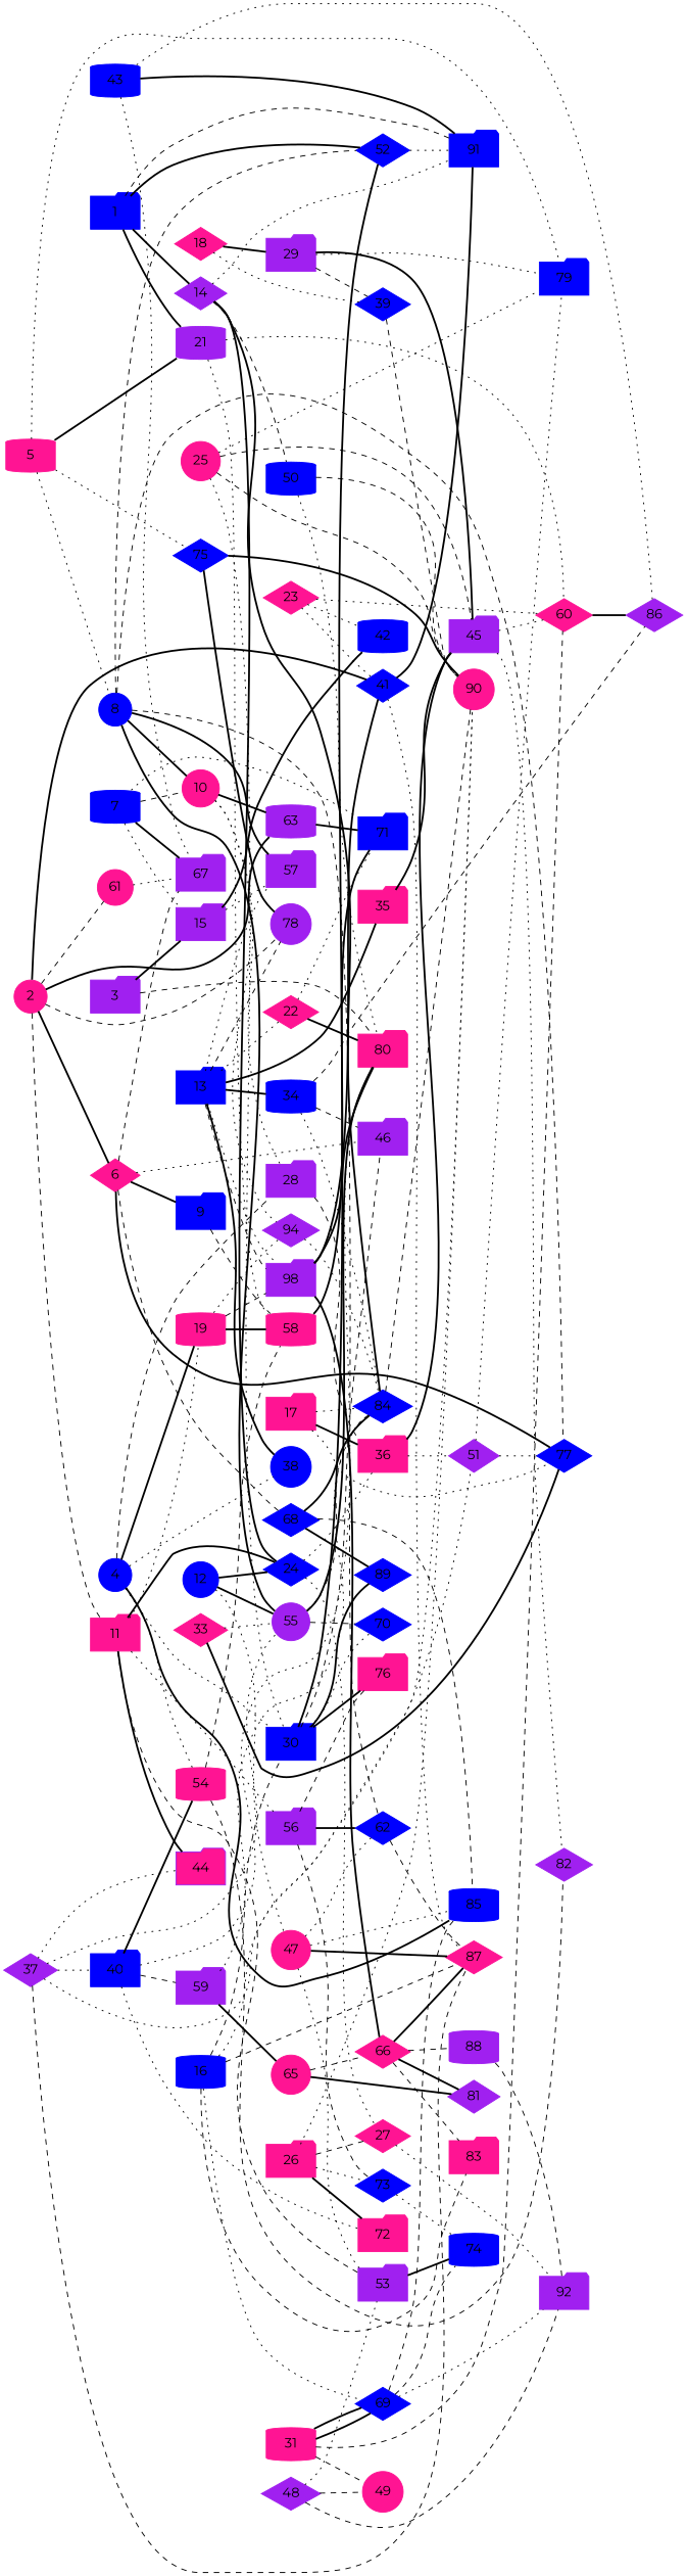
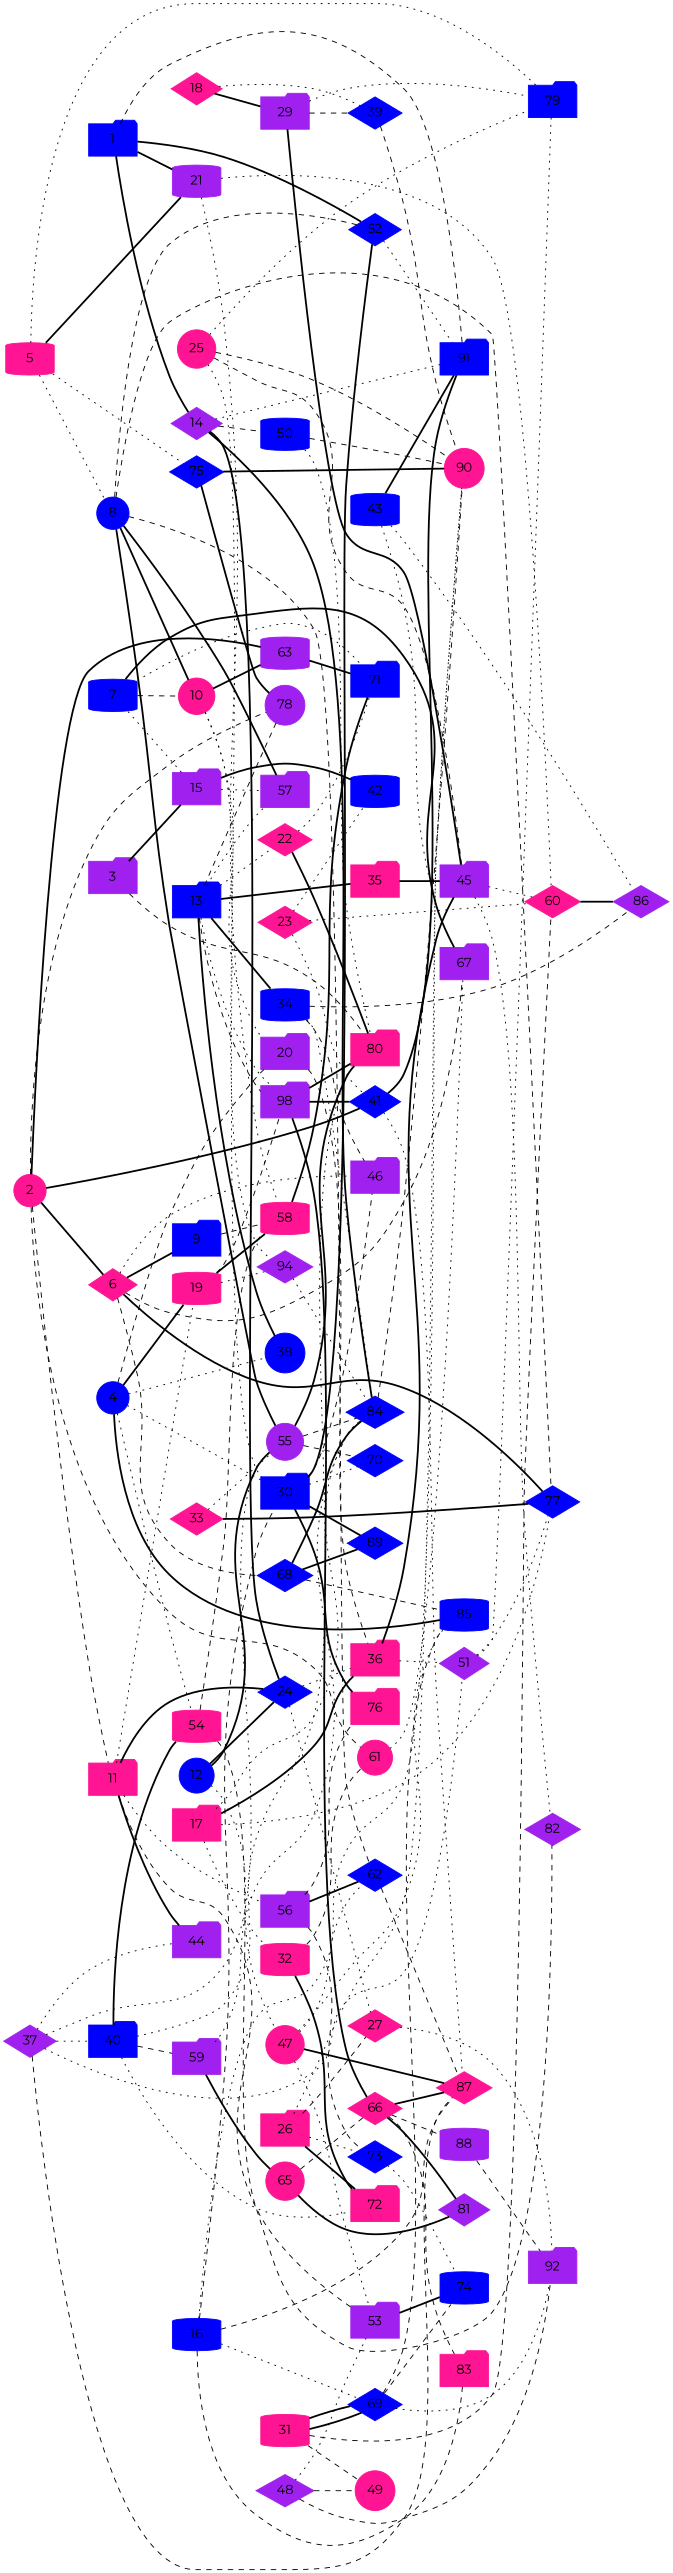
  graph {
    fontname=Montserrat
    rankdir=LR
    node [color=blue fontname=Montserrat shape=folder style=filled]
    edge [fontname=Montserrat style=dotted]
    1
    14 [color=purple shape=diamond]
    21 [color=purple shape=cylinder]
    52 [shape=diamond]
    91
    24 [shape=diamond]
    50 [shape=cylinder]
    84 [shape=diamond]
    58 [color=deeppink shape=cylinder]
    60 [color=deeppink shape=diamond]
    2 [color=deeppink shape=circle]
    6 [color=deeppink shape=diamond]
    11 [color=deeppink]
    41 [shape=diamond]
    61 [color=deeppink shape=circle]
    63 [color=purple shape=cylinder]
    78 [color=purple shape=circle]
    9
    46 [color=purple]
    67 [color=purple]
    68 [shape=diamond]
    77 [shape=diamond]
    19 [color=deeppink shape=cylinder]
-   44 [color=purple fillcolor=deeppink]
+   44 [color=purple]
    53 [color=purple]
    56 [color=purple]
    87 [color=deeppink shape=diamond]
    71
    3 [color=purple]
    15 [color=purple]
    80 [color=deeppink]
    57 [color=purple]
    42 [shape=cylinder]
    4 [shape=circle]
-   20 [color=purple label=28]
+   20 [color=purple]
    30
    38 [shape=circle]
    54 [color=deeppink shape=cylinder]
    85 [shape=cylinder]
    n40 [color=purple label=94 shape=diamond]
    n41 [color=purple label=98]
    36 [color=deeppink]
    70 [shape=diamond]
    76 [color=deeppink]
    89 [shape=diamond]
    82 [color=purple shape=diamond]
    5 [color=deeppink shape=cylinder]
    8 [shape=circle]
    75 [shape=diamond]
    79
    10 [color=deeppink shape=circle]
    55 [color=purple shape=circle]
    62 [shape=diamond]
    90 [color=deeppink shape=circle]
    7 [shape=cylinder]
    27 [color=deeppink shape=diamond]
    74 [shape=cylinder]
    73 [shape=diamond]
    12 [shape=circle]
    47 [color=deeppink shape=circle]
    13
    22 [color=deeppink shape=diamond]
    34 [shape=cylinder]
    35 [color=deeppink]
    66 [color=deeppink shape=diamond]
    86 [color=purple shape=diamond]
    45 [color=purple]
    16 [shape=cylinder]
    69 [shape=diamond]
    83 [color=deeppink]
    92 [color=purple]
    17 [color=deeppink]
+   32 [color=deeppink shape=cylinder]
    72 [color=deeppink]
    51 [color=purple shape=diamond]
    18 [color=deeppink shape=diamond]
    29 [color=purple]
    39 [shape=diamond]
    23 [color=deeppink shape=diamond]
    25 [color=deeppink shape=circle]
    26 [color=deeppink]
    81 [color=purple shape=diamond]
    88 [color=purple shape=cylinder]
    31 [color=deeppink shape=cylinder]
    49 [color=deeppink shape=circle]
    33 [color=deeppink shape=diamond]
    37 [color=purple shape=diamond]
    40
    59 [color=purple]
    65 [color=deeppink shape=circle]
    43 [shape=cylinder]
    48 [color=purple shape=diamond]
    1 -- 14 [style=bold]
    1 -- 21 [style=bold]
    1 -- 52 [style=bold]
    1 -- 91 [style=dashed]
    14 -- 91
    14 -- 24 [style=bold]
    14 -- 50 [style=dashed]
    14 -- 84 [style=bold]
    21 -- 58
    21 -- 60
    52 -- 91
    24 -- 36
    24 -- 27
    50 -- 80
    50 -- 90 [style=dashed]
    84 -- 90 [style=dashed]
    58 -- 71 [style=bold]
    60 -- 86 [style=bold]
    2 -- 6 [style=bold]
    2 -- 11 [style=dashed]
    2 -- 41 [style=bold]
    2 -- 61 [style=dashed]
    2 -- 63 [style=bold]
    2 -- 78 [style=dashed]
    6 -- 9 [style=bold]
    6 -- 46
    6 -- 67 [style=dashed]
    6 -- 68 [style=dashed]
    6 -- 77 [style=bold]
    11 -- 24 [style=bold]
    11 -- 19
    11 -- 44 [style=bold]
    11 -- 53 [style=dashed]
    11 -- 56
    41 -- 91 [style=bold]
    41 -- 87
    61 -- 67
    63 -- 71 [style=bold]
    9 -- 58 [style=dashed]
    68 -- 84 [style=bold]
    68 -- 85 [style=dashed]
    68 -- 89 [style=bold]
    19 -- 58 [style=bold]
    19 -- n40
    19 -- n41 [style=dashed]
    53 -- 74 [style=bold]
    56 -- 76 [style=dashed]
    56 -- 62 [style=bold]
    56 -- 73 [style=dashed]
    3 -- 15 [style=bold]
    3 -- 80 [style=dashed]
    15 -- 57
    15 -- 42 [style=bold]
    4 -- 19 [style=bold]
    4 -- 20 [style=dashed]
    4 -- 30
    4 -- 38
    4 -- 54
    4 -- 85 [style=bold]
    20 -- 36 [style=dashed]
    30 -- 52 [style=bold]
    30 -- 46 [style=dashed]
    30 -- 70
    30 -- 76 [style=bold]
    30 -- 89 [style=bold]
    54 -- 58 [style=dashed]
    54 -- 82 [style=dashed]
    n40 -- 84
    n41 -- 41 [style=bold]
    n41 -- 80 [style=bold]
    n41 -- 66 [style=bold]
    36 -- 45 [style=bold]
    36 -- 51
    5 -- 21 [style=bold]
    5 -- 8
    5 -- 75
    5 -- 79
    8 -- 52 [style=dashed]
    8 -- 77 [style=dashed]
    8 -- 57 [style=bold]
    8 -- 10 [style=bold]
    8 -- 55 [style=bold]
    8 -- 62 [style=dashed]
    75 -- 78 [style=bold]
    75 -- 90 [style=bold]
    10 -- 63 [style=bold]
    10 -- 20
    10 -- n40
    55 -- 84 [style=dashed]
    55 -- 80 [style=bold]
    55 -- 70 [style=dashed]
    62 -- 87 [style=dashed]
    7 -- 67 [style=bold]
    7 -- 71
    7 -- 15
    7 -- 10 [style=dashed]
    27 -- 92
    73 -- 74
    12 -- 24 [style=bold]
    12 -- 55 [style=bold]
    12 -- 47
    47 -- 53
    47 -- 87 [style=bold]
    47 -- 85
    47 -- 62
    13 -- 78 [style=dashed]
    13 -- 57
    13 -- 38 [style=bold]
    13 -- n41 [style=dashed]
    13 -- n41
    13 -- 22
    13 -- 34 [style=bold]
    13 -- 35 [style=bold]
    22 -- 71
    22 -- 80 [style=bold]
    34 -- 84
    34 -- 46 [style=dashed]
    34 -- 86 [style=dashed]
    35 -- 45 [style=bold]
    66 -- 87 [style=bold]
    66 -- 83 [style=dashed]
    66 -- 81 [style=bold]
    66 -- 88 [style=dashed]
    45 -- 60
    45 -- 82
    16 -- 87 [style=dashed]
    16 -- 30 [style=dashed]
    16 -- 90
    16 -- 69
    16 -- 83 [style=dashed]
    69 -- 85 [style=dashed]
    69 -- 74 [style=dashed]
    69 -- 92
    17 -- 84
    17 -- 77
    17 -- 36 [style=bold]
+   17 -- 32
+   32 -- 61 [style=dashed]
+   32 -- 72 [style=bold]
    51 -- 77
    51 -- 79
    18 -- 29 [style=bold]
    18 -- 39
    29 -- 79
    29 -- 45 [style=bold]
    29 -- 39 [style=dashed]
    39 -- 90 [style=dashed]
    23 -- 60
    23 -- 41
    23 -- 42
    25 -- 30
    25 -- 79
    25 -- 90 [style=dashed]
    25 -- 45 [style=dashed]
    26 -- 90
    26 -- 27 [style=dashed]
    26 -- 73
    26 -- 72 [style=bold]
    88 -- 92 [style=dashed]
    31 -- 60 [style=dashed]
    31 -- 69 [style=bold]
    31 -- 69 [style=bold]
    31 -- 49 [style=dashed]
    33 -- 77 [style=bold]
    33 -- 55
    37 -- 44
    37 -- 87 [style=dashed]
    37 -- 55
    37 -- 51
    37 -- 40
    40 -- 80
    40 -- 54 [style=bold]
    40 -- 72
    40 -- 59 [style=dashed]
    59 -- 84
    59 -- 65 [style=bold]
    65 -- 66 [style=dashed]
    65 -- 81 [style=bold]
    43 -- 91 [style=bold]
    43 -- 67
    43 -- 86
    48 -- 53
    48 -- 92 [style=dashed]
    48 -- 49 [style=dashed]
  }
